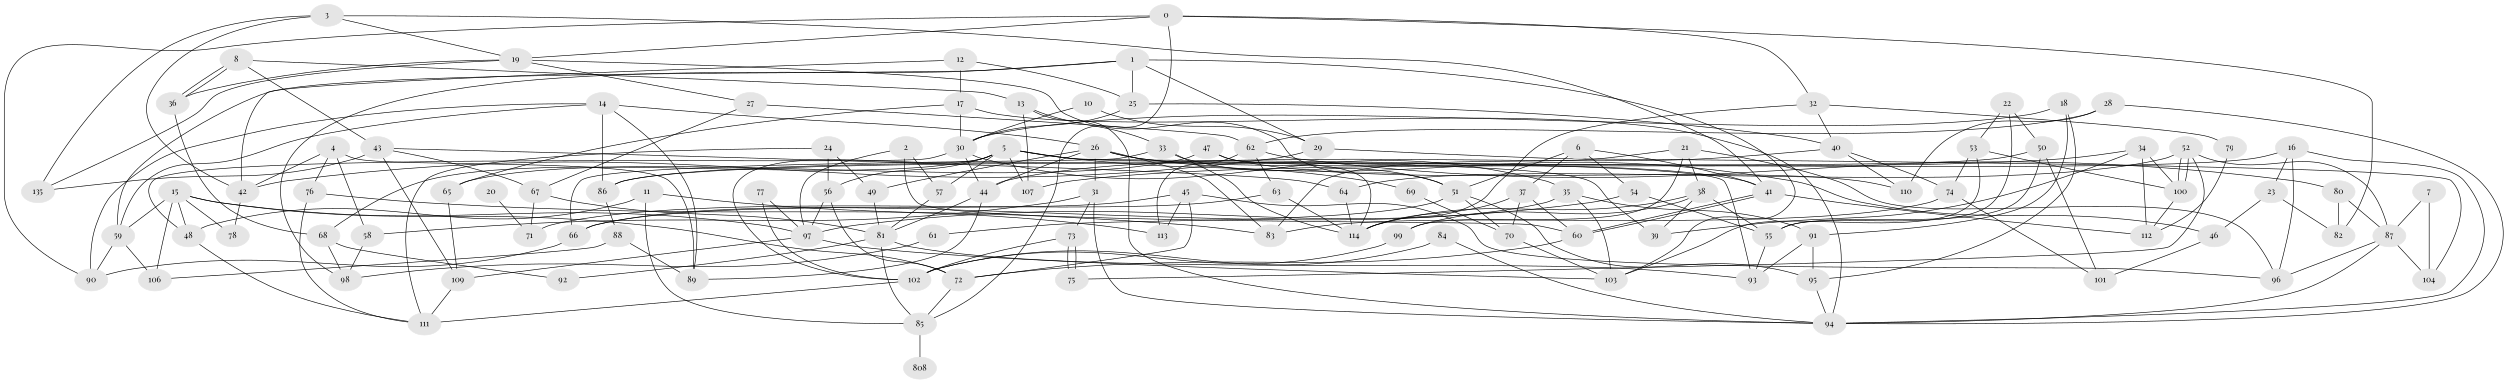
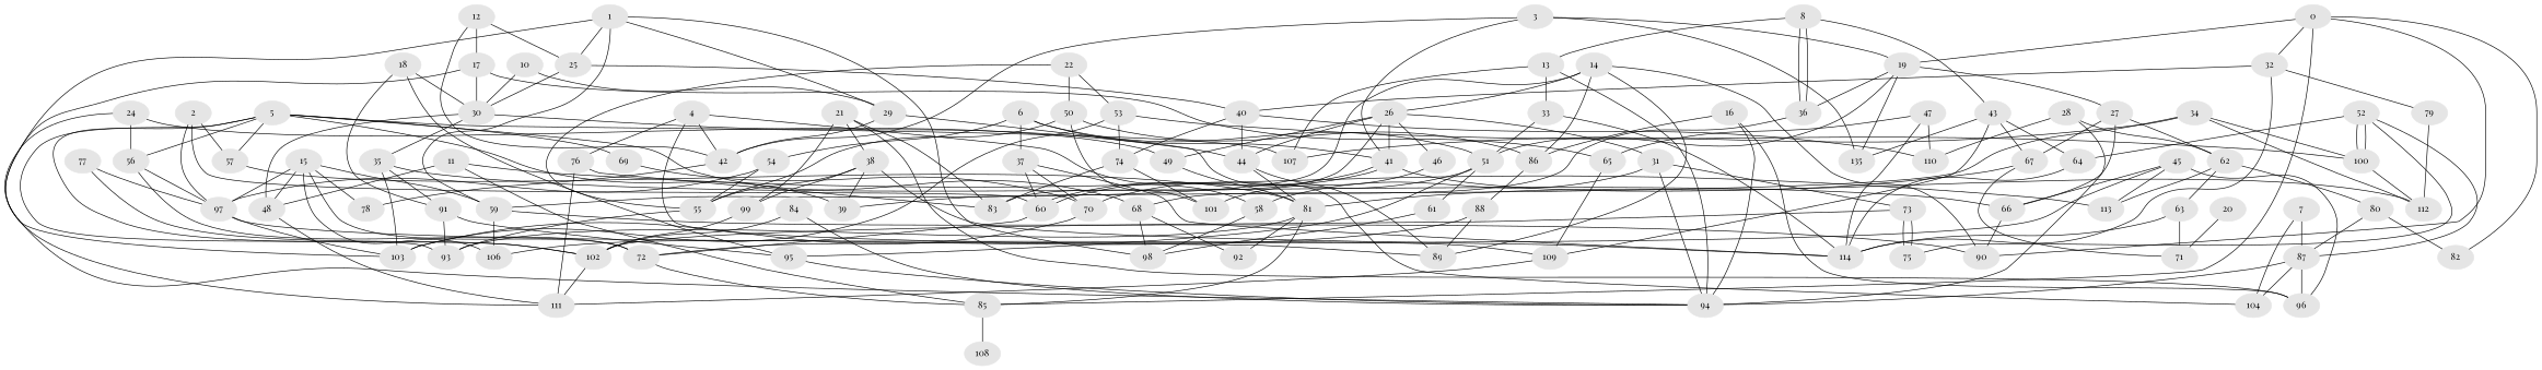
  graph {
    fontname="Playfair Display"
    node [color=gray90 fontname="Playfair Display" style=filled]
    edge [fontname="Playfair Display"]
    1
    25
    29
    59
    98
    103
    30
    40
    42
    104
    90
    106
    2
    57
    60
    97
    81
    72
    109
    3
    19
    41
    n23 [label=135]
    51
    36
    27
    112
    78
    4
    58
    76
    89
    83
    111
    5
    39
    56
    68
    69
    93
    102
    107
    92
    70
    6
    37
    54
    114
    95
    61
    55
    7
    87
    94
    96
    8
    13
    43
    33
    67
    64
    n62 [label=0]
    32
    82
    85
    79
-   108 [label=808]
+   108
    10
    48
    44
    35
    11
    113
    12
    17
    65
    14
    26
    86
    46
    49
    31
    88
    15
    16
-   23
    18
    91
    62
    66
    20
    71
    21
    38
    99
    22
    50
    53
    101
    100
    74
    24
    110
    73
    63
    80
    28
    75
    34
    45
    47
    52
    77
    84
    1 -- 25
    1 -- 29
    1 -- 59
    1 -- 98
    1 -- 103
    25 -- 30
    25 -- 40
    29 -- 42
    29 -- 104
    59 -- 90
    59 -- 106
    30 -- 48
    30 -- 44
    30 -- 35
    40 -- 44
    40 -- 74
    40 -- 110
    42 -- 78
    2 -- 57
    2 -- 60
    2 -- 97
    57 -- 81
    60 -- 72
    97 -- 103
    97 -- 109
    81 -- 93
    81 -- 92
    81 -- 85
    72 -- 85
    109 -- 111
    3 -- 42
    3 -- 19
    3 -- 41
    3 -- n23
    19 -- n23
    19 -- 51
    19 -- 36
    19 -- 27
    41 -- 60
    41 -- 60
    41 -- 112
    51 -- 70
    51 -- 95
    51 -- 61
    36 -- 68
    27 -- 67
    27 -- 62
-   33 -- 66
+   27 -- 66
    4 -- 42
    4 -- 58
    4 -- 76
    4 -- 89
    58 -- 98
    76 -- 83
    76 -- 111
    5 -- 57
    5 -- 39
    5 -- 56
    5 -- 68
    5 -- 69
    5 -- 93
    5 -- 102
    5 -- 107
    56 -- 97
    56 -- 72
    68 -- 98
    68 -- 92
    69 -- 70
    102 -- 111
    70 -- 103
    6 -- 41
    6 -- 51
    6 -- 37
    6 -- 54
    37 -- 60
    37 -- 70
    37 -- 114
    54 -- 97
    54 -- 55
    95 -- 94
    61 -- 98
    55 -- 93
    7 -- 104
    7 -- 87
    87 -- 104
    87 -- 94
    87 -- 96
    8 -- 36
    8 -- 36
    8 -- 13
    8 -- 43
    13 -- 107
    13 -- 94
    13 -- 33
    43 -- 109
    43 -- n23
    43 -- 67
    43 -- 64
    33 -- 51
    33 -- 114
    67 -- 81
    67 -- 71
    64 -- 114
    n62 -- 90
    n62 -- 19
    n62 -- 32
    n62 -- 82
    n62 -- 85
    32 -- 40
    32 -- 114
    32 -- 79
    85 -- 108
    79 -- 112
    10 -- 29
    10 -- 30
    48 -- 111
    44 -- 81
    44 -- 89
    35 -- 103
    35 -- 91
    35 -- 66
    11 -- 85
    11 -- 48
    11 -- 113
    12 -- 25
    12 -- 42
    12 -- 17
    17 -- 30
    17 -- 94
    17 -- 65
    65 -- 109
    14 -- 59
    14 -- 90
    14 -- 89
    14 -- 26
    14 -- 86
    26 -- 41
    26 -- 83
    26 -- 44
    26 -- 46
    26 -- 49
    26 -- 31
    86 -- 88
    46 -- 101
    49 -- 81
    31 -- 58
    31 -- 94
    31 -- 73
    88 -- 106
    88 -- 89
    15 -- 59
    15 -- 106
    15 -- 97
    15 -- 72
    15 -- 78
    15 -- 48
    16 -- 94
    16 -- 96
    16 -- 86
-   16 -- 23
-   23 -- 82
-   23 -- 46
    18 -- 30
    18 -- 95
    18 -- 91
    91 -- 93
    91 -- 95
    62 -- 113
    62 -- 63
    62 -- 80
    66 -- 90
    20 -- 71
    21 -- 83
    21 -- 96
    21 -- 38
    21 -- 99
    38 -- 39
    38 -- 114
    38 -- 55
    38 -- 99
    99 -- 102
    22 -- 55
    22 -- 50
    22 -- 53
    50 -- 55
    50 -- 86
    50 -- 101
    53 -- 103
    53 -- 100
    53 -- 74
    100 -- 112
    74 -- 83
    74 -- 101
    24 -- 111
    24 -- 56
    24 -- 49
    73 -- 102
    73 -- 75
    73 -- 75
    63 -- 114
    63 -- 71
    80 -- 87
    80 -- 82
    28 -- 94
    28 -- 62
    28 -- 110
    34 -- 112
    34 -- 39
    34 -- 107
    34 -- 100
    45 -- 72
    45 -- 96
    45 -- 113
    45 -- 66
    47 -- 114
    47 -- 65
    47 -- 110
    52 -- 87
    52 -- 64
    52 -- 100
    52 -- 100
    52 -- 75
    77 -- 97
    77 -- 102
    84 -- 102
    84 -- 94
  }
